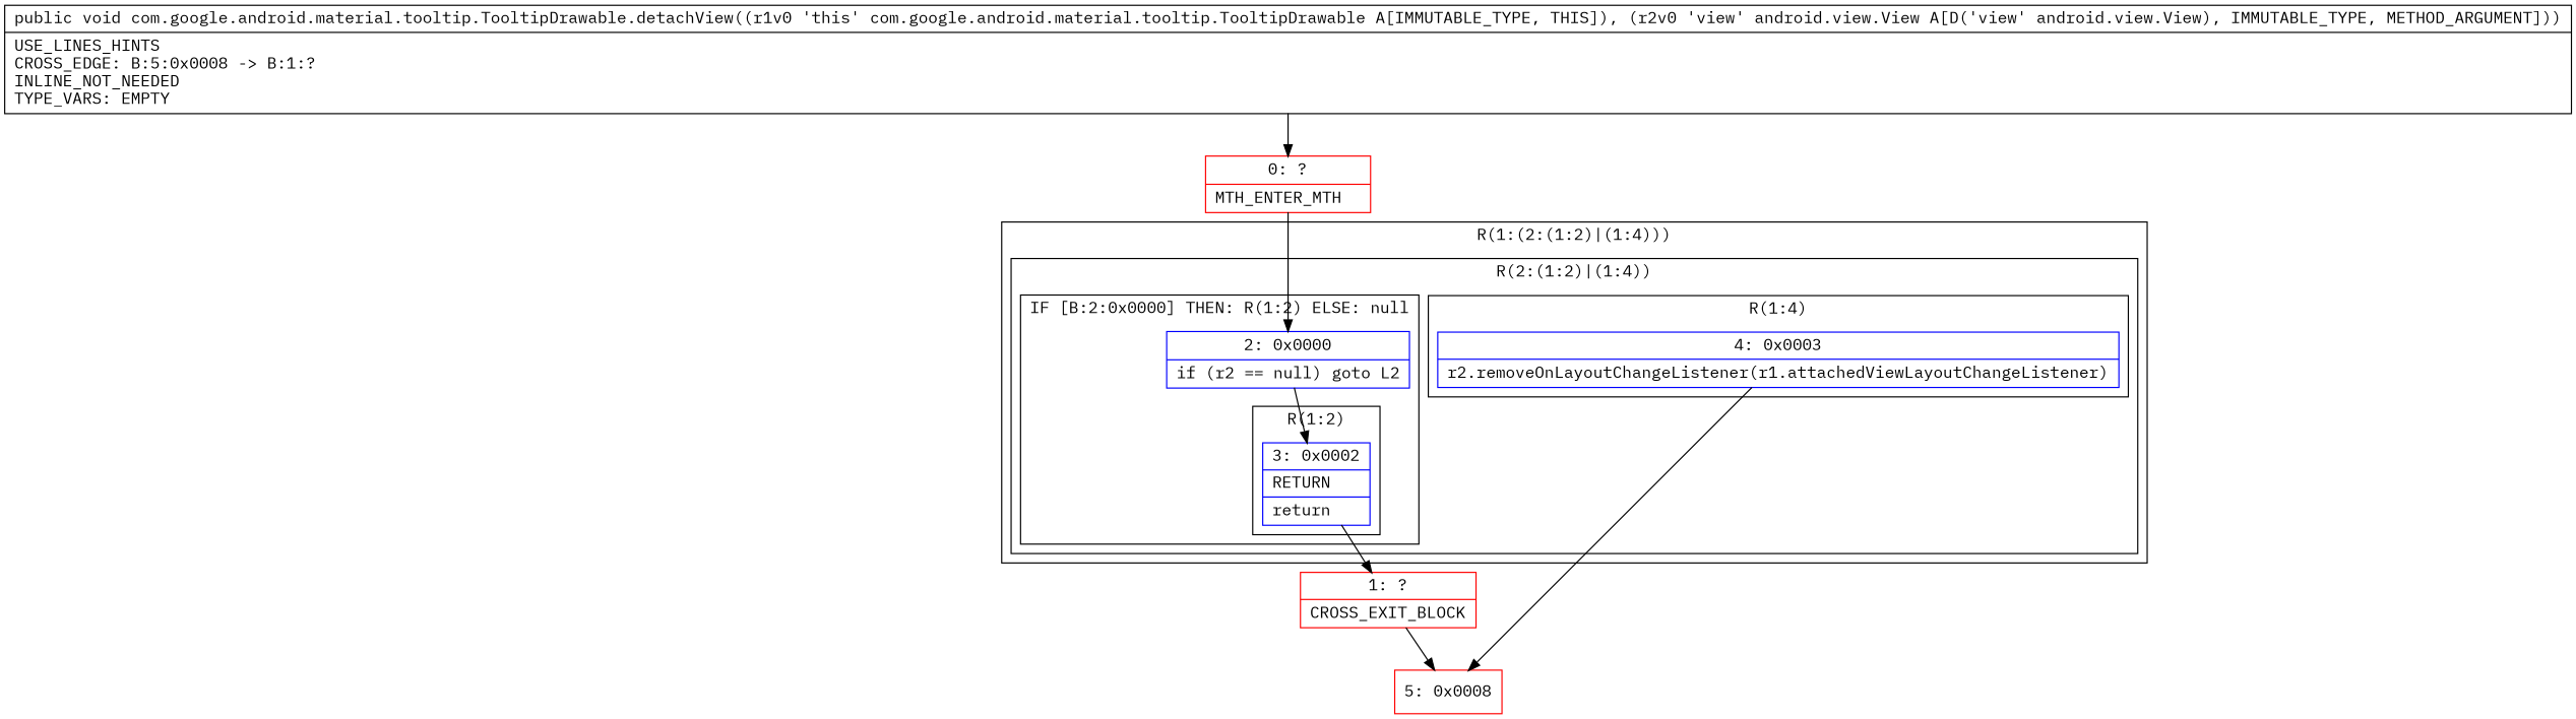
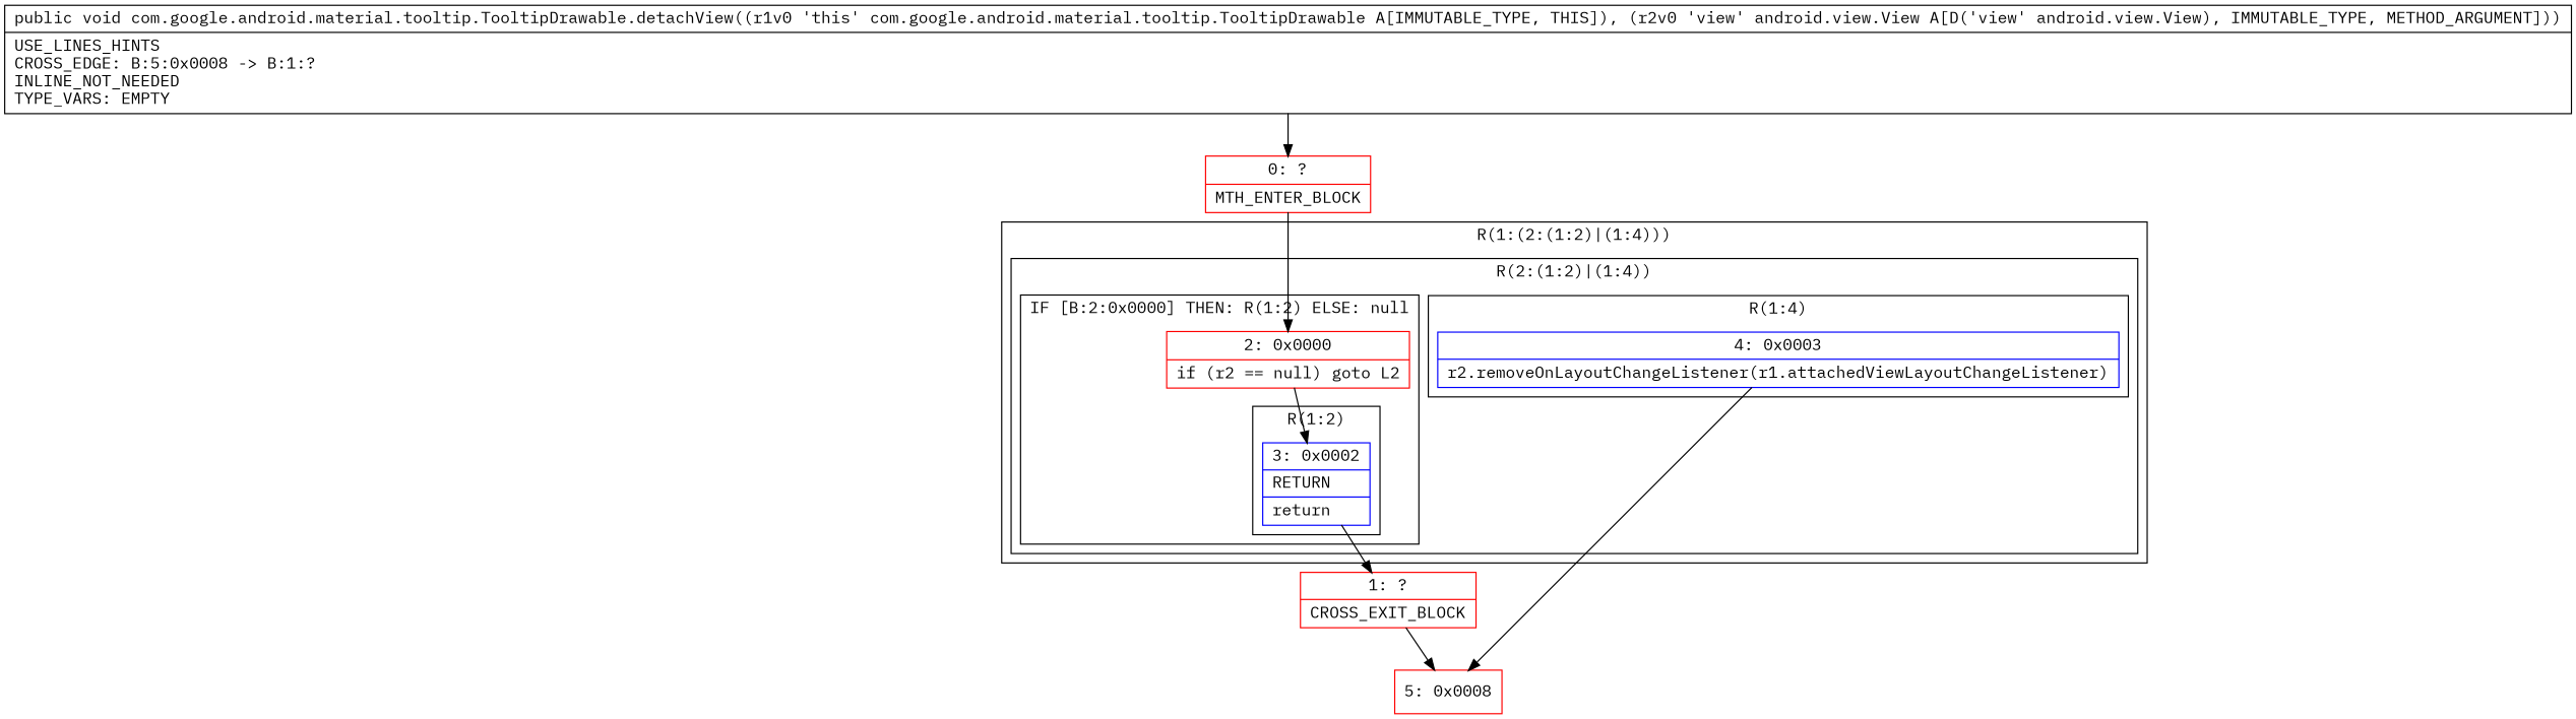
  digraph {
    fontname="IBM Plex Mono"
    node [color=blue fontname="IBM Plex Mono" shape=record]
    edge [fontname="IBM Plex Mono"]
    n1 [label="{3\:\ 0x0002|RETURN\l|return\l}"]
-   n2 [label="{2\:\ 0x0000|if (r2 == null) goto L2\l}"]
+   n2 [color=red label="{2\:\ 0x0000|if (r2 == null) goto L2\l}"]
    n3 [label="{4\:\ 0x0003|r2.removeOnLayoutChangeListener(r1.attachedViewLayoutChangeListener)\l}"]
    n4 [color=red label="{1\:\ ?|CROSS_EXIT_BLOCK\l}"]
    n5 [color=red label="{5\:\ 0x0008}"]
-   n6 [color=red label="{0\:\ ?|MTH_ENTER_MTH\l}"]
+   n6 [color=red label="{0\:\ ?|MTH_ENTER_BLOCK\l}"]
    n7 [label="{public void com.google.android.material.tooltip.TooltipDrawable.detachView((r1v0 'this' com.google.android.material.tooltip.TooltipDrawable A[IMMUTABLE_TYPE, THIS]), (r2v0 'view' android.view.View A[D('view' android.view.View), IMMUTABLE_TYPE, METHOD_ARGUMENT]))  | USE_LINES_HINTS\lCROSS_EDGE: B:5:0x0008 \-\> B:1:?\lINLINE_NOT_NEEDED\lTYPE_VARS: EMPTY\l}" color=""]
    subgraph cluster_1 {
      label="R(1:(2:(1:2)|(1:4)))"
      subgraph cluster_2 {
        label="R(2:(1:2)|(1:4))"
        subgraph cluster_3 {
          label="IF [B:2:0x0000] THEN: R(1:2) ELSE: null"
          n2
          subgraph cluster_4 {
            label="R(1:2)"
            n1
          }
        }
        subgraph cluster_5 {
          label="R(1:4)"
          n3
        }
      }
    }
    n1 -> n4
    n2 -> n1
    n3 -> n5
    n4 -> n5
    n6 -> n2
    n7 -> n6
  }
